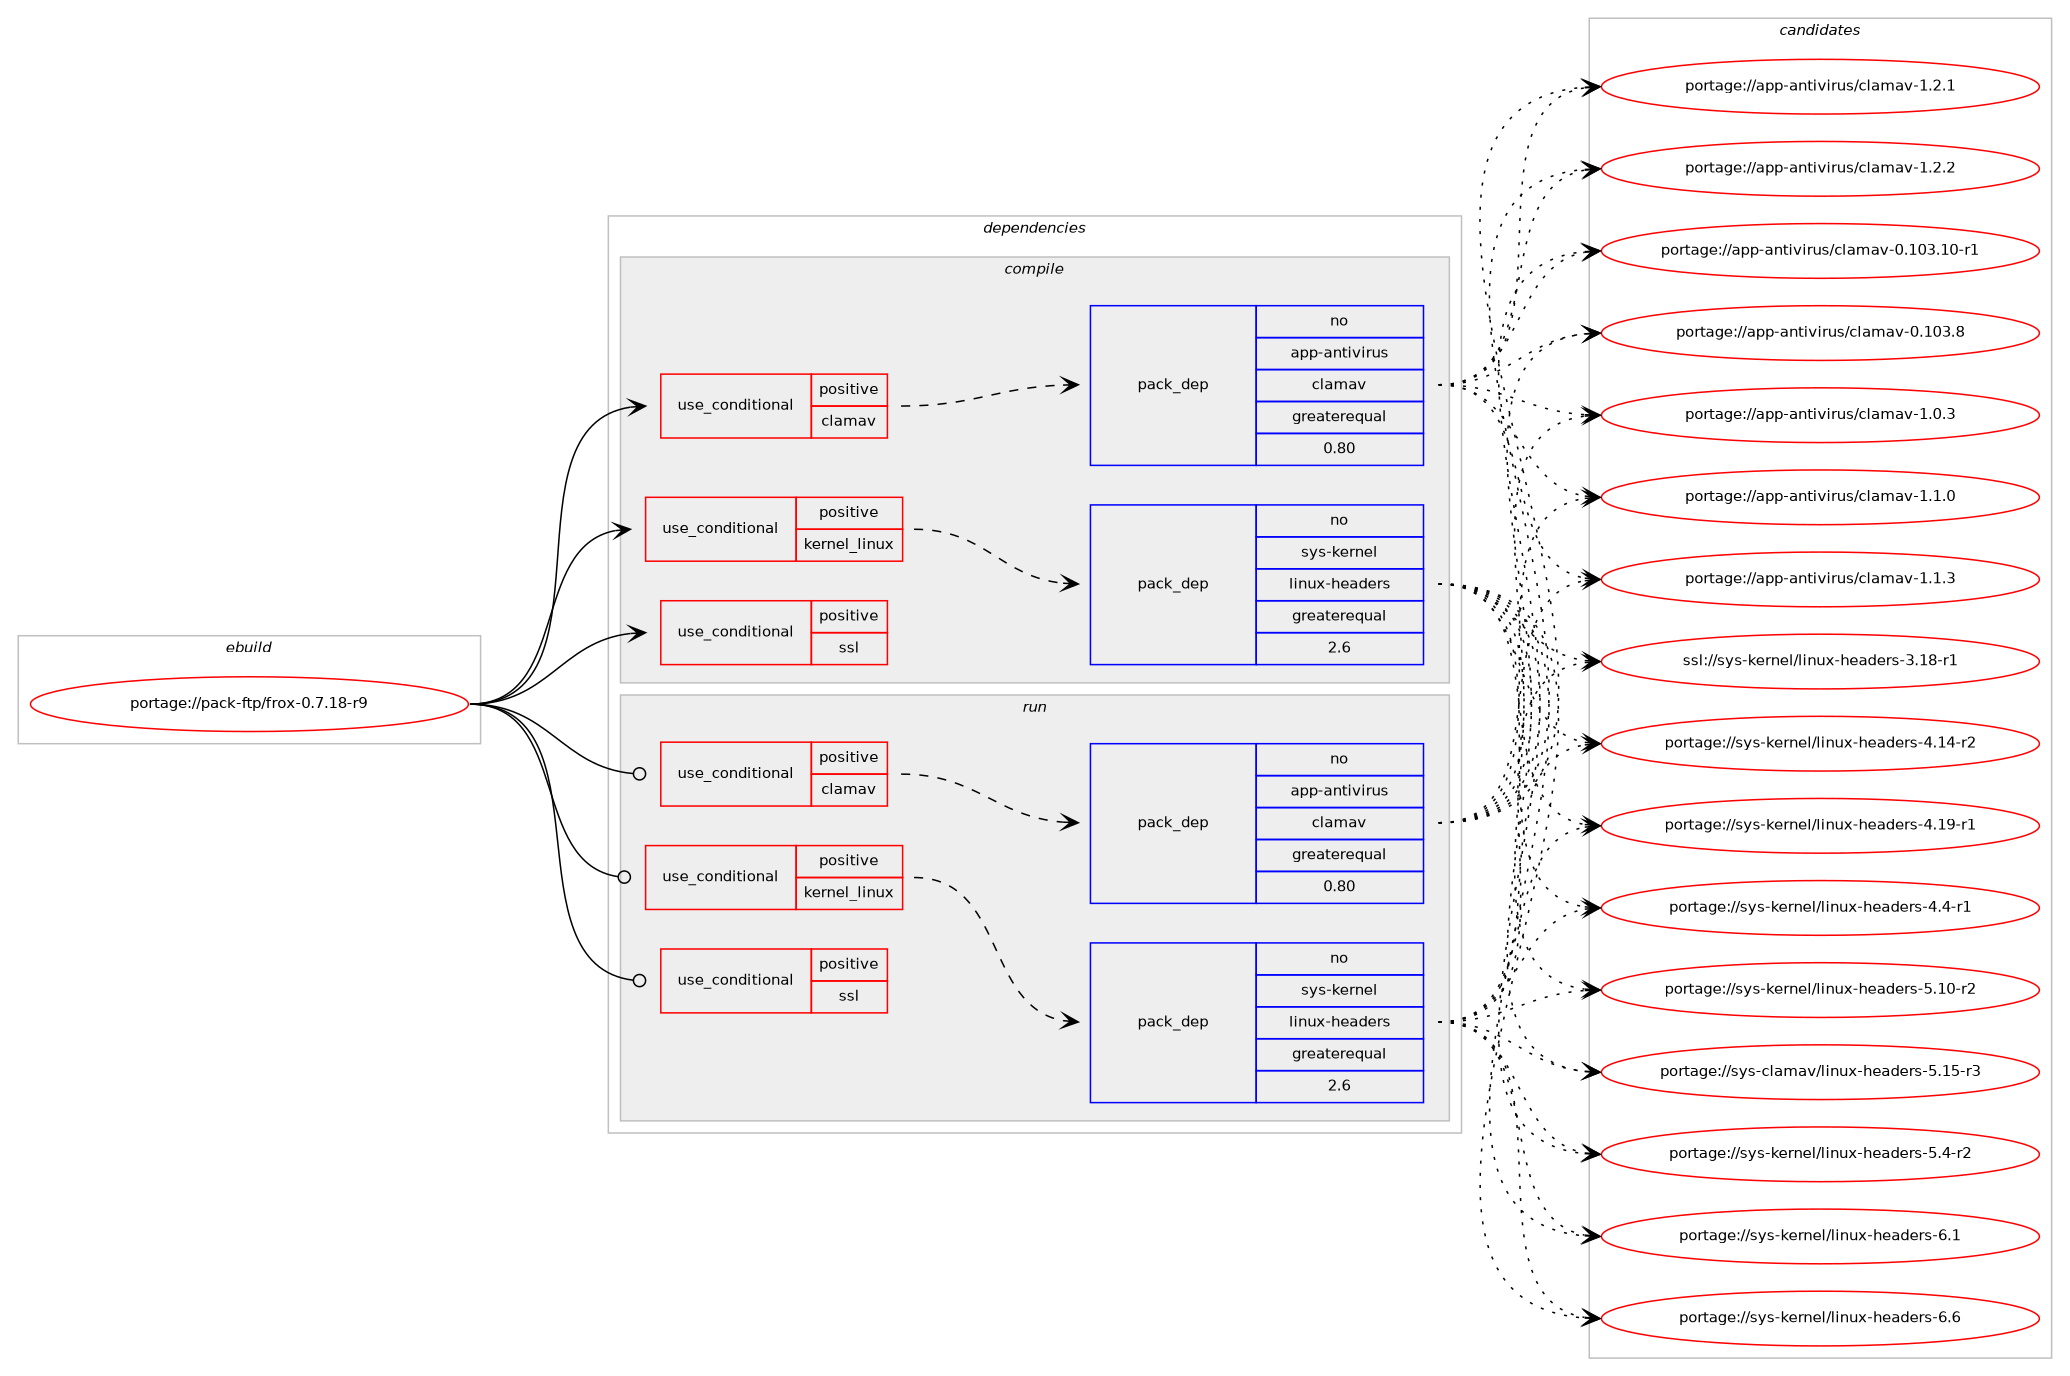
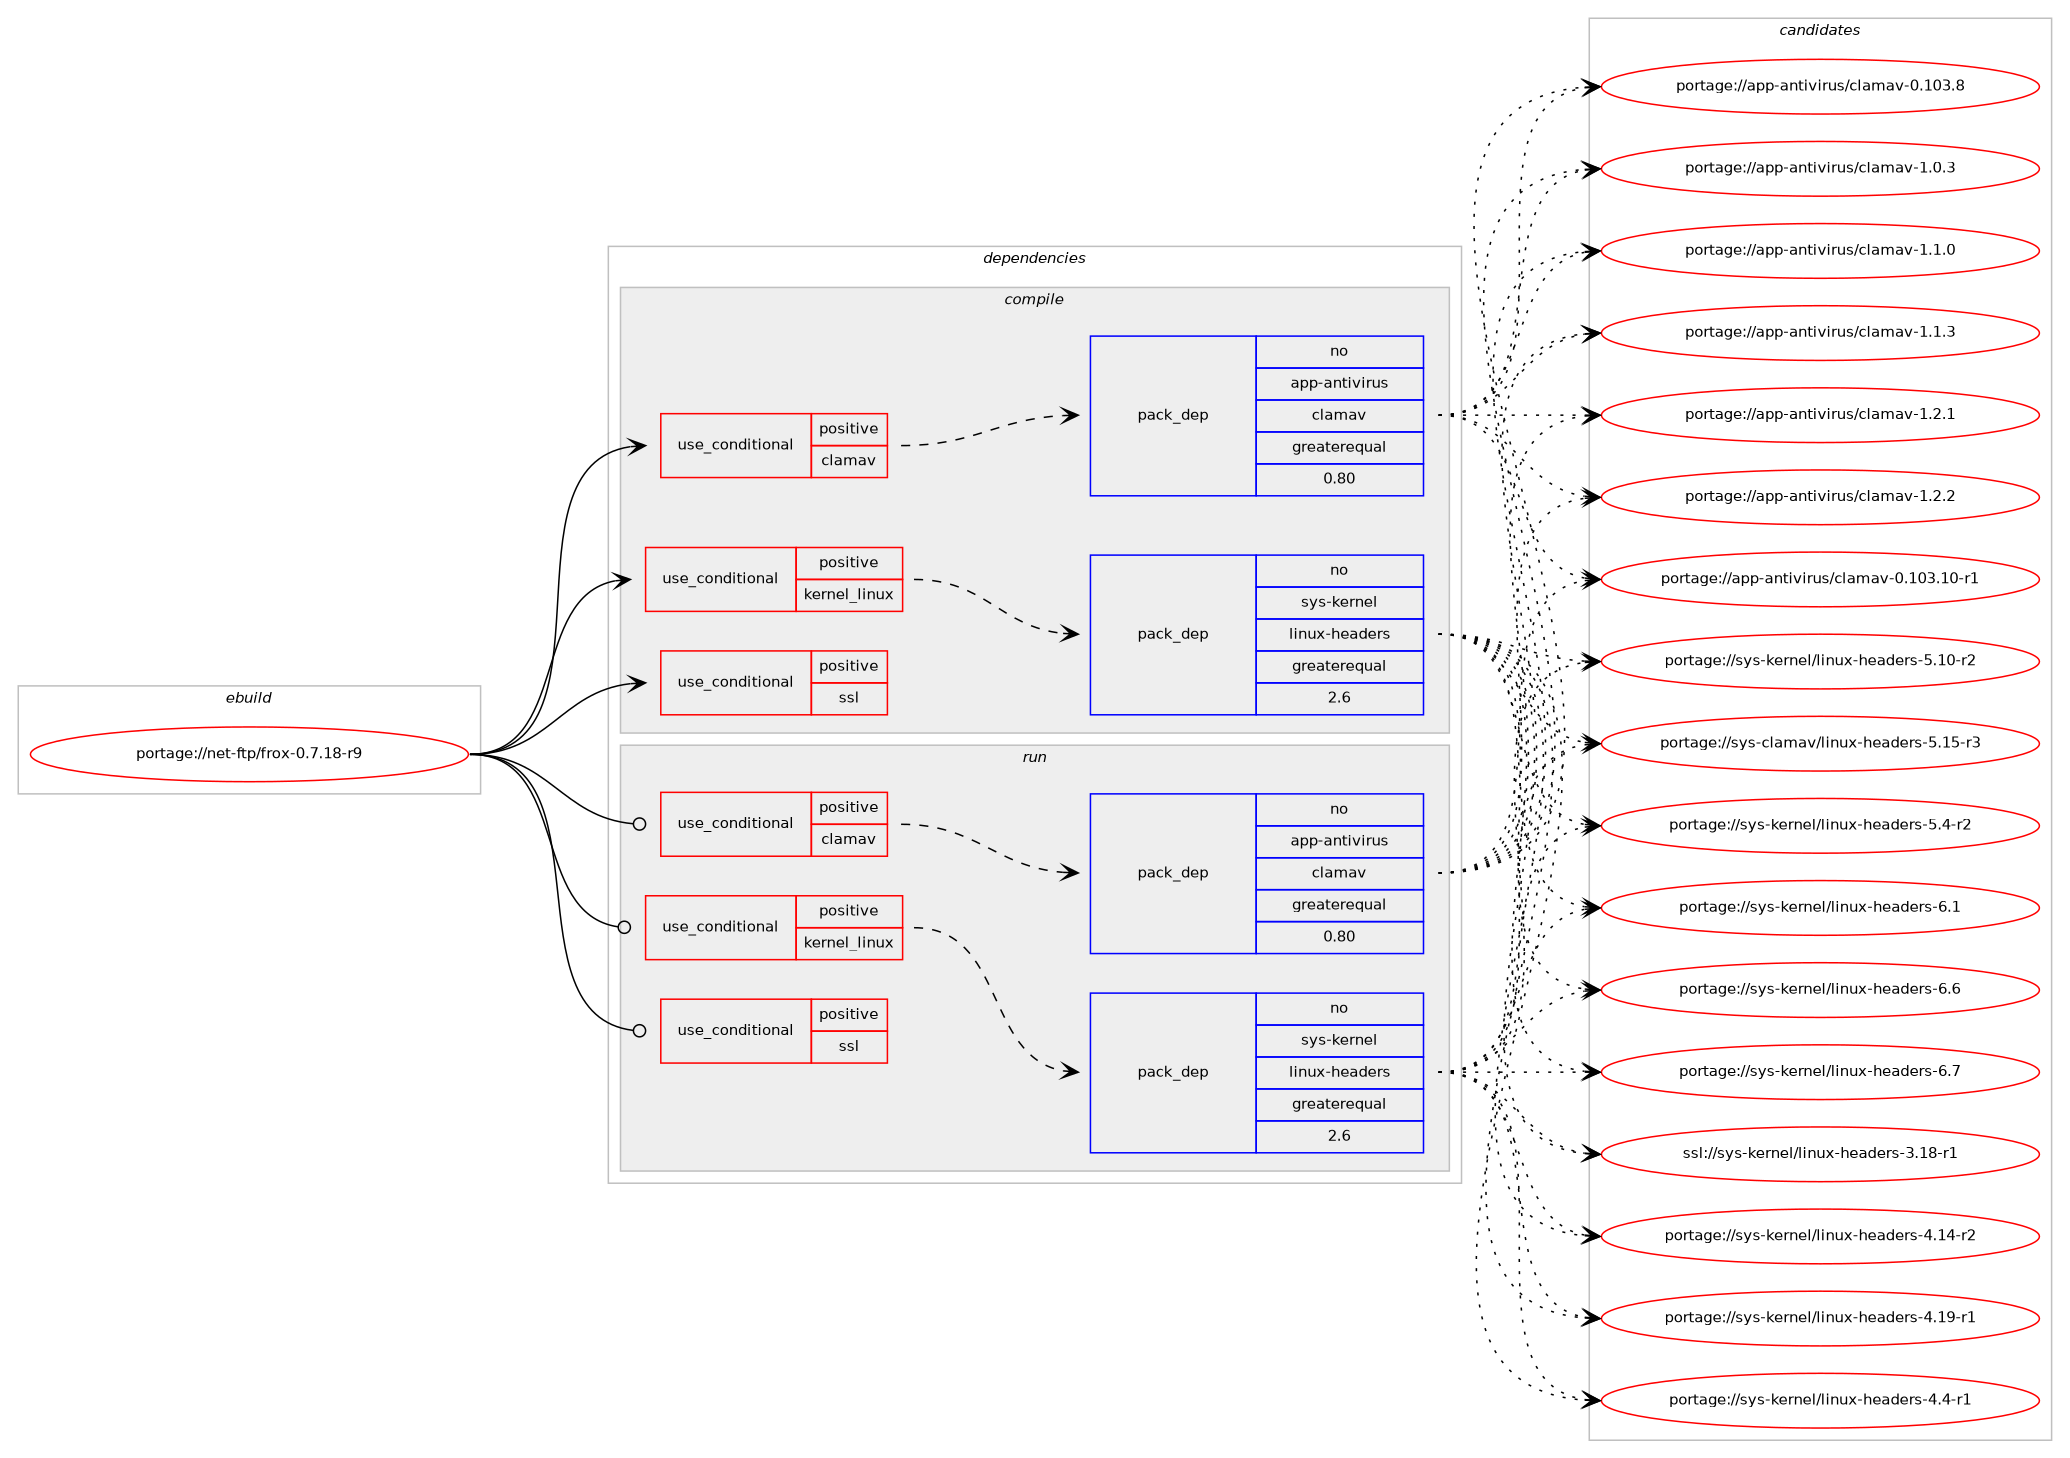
  digraph {
    compound=true
    concentrate=true
    fontname=Helvetica
    fontsize=10
    newrank=true
    rankdir=LR
    ranksep=1.5
    node [color=red fontname=Helvetica fontsize=10]
    edge [arrowhead=vee headport=w style=dotted tailport=e weight=100]
-   n1 [label="portage://pack-ftp/frox-0.7.18-r9" width=4]
+   n1 [label="portage://net-ftp/frox-0.7.18-r9" width=4]
    n2 [color=blue label=<<TABLE BORDER="0" CELLBORDER="1" CELLSPACING="0" CELLPADDING="4" WIDTH="220"><TR><TD ROWSPAN="6" CELLPADDING="30">pack_dep</TD></TR><TR><TD WIDTH="110">no</TD></TR><TR><TD>app-antivirus</TD></TR><TR><TD>clamav</TD></TR><TR><TD>greaterequal</TD></TR><TR><TD>0.80</TD></TR></TABLE>> shape=none]
    n3 [label=<<TABLE BORDER="0" CELLBORDER="1" CELLSPACING="0" CELLPADDING="4"><TR><TD ROWSPAN="3" CELLPADDING="10">use_conditional</TD></TR><TR><TD>positive</TD></TR><TR><TD>clamav</TD></TR></TABLE>> shape=none]
    n4 [color=blue label=<<TABLE BORDER="0" CELLBORDER="1" CELLSPACING="0" CELLPADDING="4" WIDTH="220"><TR><TD ROWSPAN="6" CELLPADDING="30">pack_dep</TD></TR><TR><TD WIDTH="110">no</TD></TR><TR><TD>sys-kernel</TD></TR><TR><TD>linux-headers</TD></TR><TR><TD>greaterequal</TD></TR><TR><TD>2.6</TD></TR></TABLE>> shape=none]
    n5 [label=<<TABLE BORDER="0" CELLBORDER="1" CELLSPACING="0" CELLPADDING="4"><TR><TD ROWSPAN="3" CELLPADDING="10">use_conditional</TD></TR><TR><TD>positive</TD></TR><TR><TD>kernel_linux</TD></TR></TABLE>> shape=none]
    n6 [label=<<TABLE BORDER="0" CELLBORDER="1" CELLSPACING="0" CELLPADDING="4"><TR><TD ROWSPAN="3" CELLPADDING="10">use_conditional</TD></TR><TR><TD>positive</TD></TR><TR><TD>ssl</TD></TR></TABLE>> shape=none]
    n7 [color=blue label=<<TABLE BORDER="0" CELLBORDER="1" CELLSPACING="0" CELLPADDING="4" WIDTH="220"><TR><TD ROWSPAN="6" CELLPADDING="30">pack_dep</TD></TR><TR><TD WIDTH="110">no</TD></TR><TR><TD>app-antivirus</TD></TR><TR><TD>clamav</TD></TR><TR><TD>greaterequal</TD></TR><TR><TD>0.80</TD></TR></TABLE>> shape=none]
    n8 [label=<<TABLE BORDER="0" CELLBORDER="1" CELLSPACING="0" CELLPADDING="4"><TR><TD ROWSPAN="3" CELLPADDING="10">use_conditional</TD></TR><TR><TD>positive</TD></TR><TR><TD>clamav</TD></TR></TABLE>> shape=none]
    n9 [color=blue label=<<TABLE BORDER="0" CELLBORDER="1" CELLSPACING="0" CELLPADDING="4" WIDTH="220"><TR><TD ROWSPAN="6" CELLPADDING="30">pack_dep</TD></TR><TR><TD WIDTH="110">no</TD></TR><TR><TD>sys-kernel</TD></TR><TR><TD>linux-headers</TD></TR><TR><TD>greaterequal</TD></TR><TR><TD>2.6</TD></TR></TABLE>> shape=none]
    n10 [label=<<TABLE BORDER="0" CELLBORDER="1" CELLSPACING="0" CELLPADDING="4"><TR><TD ROWSPAN="3" CELLPADDING="10">use_conditional</TD></TR><TR><TD>positive</TD></TR><TR><TD>kernel_linux</TD></TR></TABLE>> shape=none]
    n11 [label=<<TABLE BORDER="0" CELLBORDER="1" CELLSPACING="0" CELLPADDING="4"><TR><TD ROWSPAN="3" CELLPADDING="10">use_conditional</TD></TR><TR><TD>positive</TD></TR><TR><TD>ssl</TD></TR></TABLE>> shape=none]
    n12 [label="portage://app-antivirus/clamav-0.103.10-r1" width=4]
    n13 [label="portage://app-antivirus/clamav-0.103.8" width=4]
    n14 [label="portage://app-antivirus/clamav-1.0.3" width=4]
    n15 [label="portage://app-antivirus/clamav-1.1.0" width=4]
    n16 [label="portage://app-antivirus/clamav-1.1.3" width=4]
    n17 [label="portage://app-antivirus/clamav-1.2.1" width=4]
    n18 [label="portage://app-antivirus/clamav-1.2.2" width=4]
    n19 [label="ssl://sys-kernel/linux-headers-3.18-r1" width=4]
    n20 [label="portage://sys-kernel/linux-headers-4.14-r2" width=4]
    n21 [label="portage://sys-kernel/linux-headers-4.19-r1" width=4]
    n22 [label="portage://sys-kernel/linux-headers-4.4-r1" width=4]
    n23 [label="portage://sys-kernel/linux-headers-5.10-r2" width=4]
    n24 [label="portage://sys-clamav/linux-headers-5.15-r3" width=4]
    n25 [label="portage://sys-kernel/linux-headers-5.4-r2" width=4]
    n26 [label="portage://sys-kernel/linux-headers-6.1" width=4]
    n27 [label="portage://sys-kernel/linux-headers-6.6" width=4]
+   n28 [label="portage://sys-kernel/linux-headers-6.7" width=4]
    subgraph cluster_1 {
      color=gray
      label=<<i>ebuild</i>>
      rank=same
      n1
    }
    subgraph cluster_2 {
      color=gray
      label=<<i>dependencies</i>>
      subgraph cluster_3 {
        color=gray
        fillcolor="#eeeeee"
        label=<<i>compile</i>>
        style=filled
        subgraph sub_4 {
          color=gray
          fillcolor="#eeeeee"
          label=<<i>compile</i>>
          style=filled
          n3
          subgraph sub_5 {
            color=gray
            fillcolor="#eeeeee"
            label=<<i>compile</i>>
            style=filled
            n2
          }
        }
        subgraph sub_6 {
          color=gray
          fillcolor="#eeeeee"
          label=<<i>compile</i>>
          style=filled
          n5
          subgraph sub_7 {
            color=gray
            fillcolor="#eeeeee"
            label=<<i>compile</i>>
            style=filled
            n4
          }
        }
        subgraph sub_8 {
          color=gray
          fillcolor="#eeeeee"
          label=<<i>compile</i>>
          style=filled
          n6
        }
      }
      subgraph cluster_9 {
        color=gray
        fillcolor="#eeeeee"
        label=<<i>compile and run</i>>
        style=filled
      }
      subgraph cluster_10 {
        color=gray
        fillcolor="#eeeeee"
        label=<<i>run</i>>
        style=filled
        subgraph sub_11 {
          color=gray
          fillcolor="#eeeeee"
          label=<<i>run</i>>
          style=filled
          n8
          subgraph sub_12 {
            color=gray
            fillcolor="#eeeeee"
            label=<<i>run</i>>
            style=filled
            n7
          }
        }
        subgraph sub_13 {
          color=gray
          fillcolor="#eeeeee"
          label=<<i>run</i>>
          style=filled
          n10
          subgraph sub_14 {
            color=gray
            fillcolor="#eeeeee"
            label=<<i>run</i>>
            style=filled
            n9
          }
        }
        subgraph sub_15 {
          color=gray
          fillcolor="#eeeeee"
          label=<<i>run</i>>
          style=filled
          n11
        }
      }
    }
    subgraph cluster_16 {
      color=gray
      label=<<i>candidates</i>>
      rank=same
      subgraph sub_17 {
        color=black
        label=<<i>candidates</i>>
        nodesep=1
        rank=same
        n12
        n13
        n14
        n15
        n16
        n17
        n18
      }
      subgraph sub_18 {
        color=black
        label=<<i>candidates</i>>
        nodesep=1
        rank=same
        n19
        n20
        n21
        n22
        n23
        n24
        n25
        n26
        n27
+       n28
      }
      subgraph sub_19 {
        color=black
        label=<<i>candidates</i>>
        nodesep=1
        rank=same
        n12
        n13
        n14
        n15
        n16
        n17
        n18
      }
      subgraph sub_20 {
        color=black
        label=<<i>candidates</i>>
        nodesep=1
        rank=same
        n19
        n20
        n21
        n22
        n23
        n24
        n25
        n26
        n27
+       n28
      }
    }
    n1 -> n3 [style=solid weight=20]
    n1 -> n5 [style=solid weight=20]
    n1 -> n6 [style=solid weight=20]
    n1 -> n8 [arrowhead=odot style=solid weight=20]
    n1 -> n10 [arrowhead=odot style=solid weight=20]
    n1 -> n11 [arrowhead=odot style=solid weight=20]
    n2 -> n12
    n2 -> n13
    n2 -> n14
    n2 -> n15
    n2 -> n16
    n2 -> n17
    n2 -> n18
    n3 -> n2 [style=dashed weight=20]
    n4 -> n19
    n4 -> n20
    n4 -> n21
    n4 -> n22
    n4 -> n23
    n4 -> n24
    n4 -> n25
    n4 -> n26
    n4 -> n27
+   n4 -> n28
    n5 -> n4 [style=dashed weight=20]
    n7 -> n12
    n7 -> n13
    n7 -> n14
    n7 -> n15
    n7 -> n16
    n7 -> n17
    n7 -> n18
    n8 -> n7 [style=dashed weight=20]
    n9 -> n19
    n9 -> n20
    n9 -> n21
    n9 -> n22
    n9 -> n23
    n9 -> n24
    n9 -> n25
    n9 -> n26
    n9 -> n27
+   n9 -> n28
    n10 -> n9 [style=dashed weight=20]
  }
